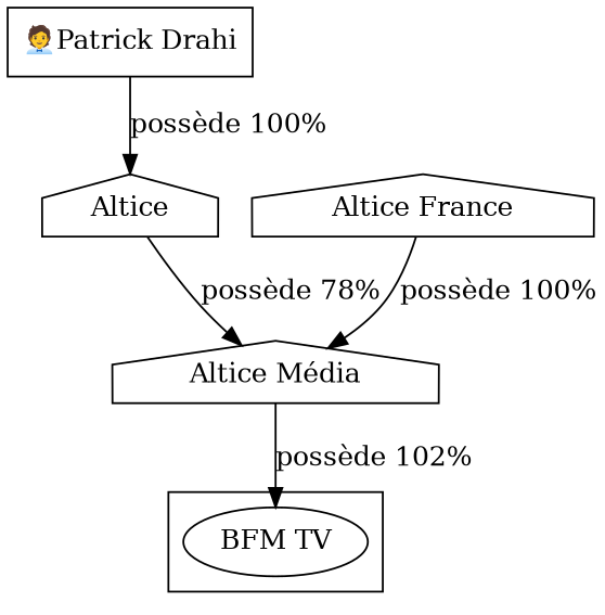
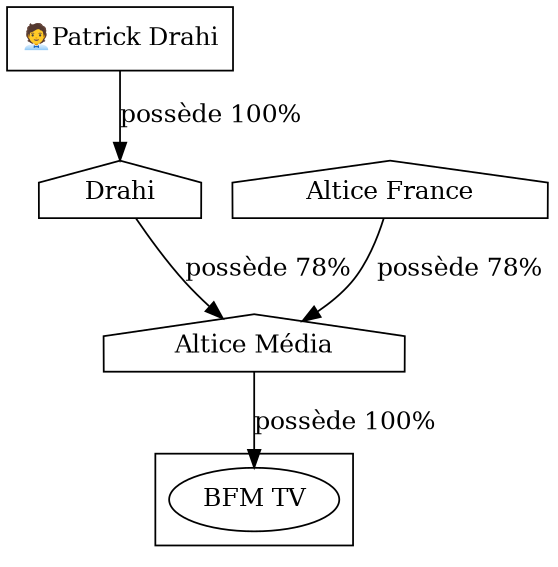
  digraph {
    rankdir=TB
    node [shape=house]
    n1 [label="BFM TV" shape=""]
    n2 [label="🧑‍💼Patrick Drahi" shape=box]
-   n3 [label=Altice]
+   n3 [label=Drahi]
    n4 [label="Altice Média"]
    n5 [label="Altice France"]
    subgraph cluster_1 {
      n1
    }
    subgraph sub_2 {
      n2
    }
    n2 -> n3 [label="possède 100%"]
    n3 -> n4 [label="possède 78%"]
-   n4 -> n1 [label="possède 102%"]
-   n5 -> n4 [label="possède 100%"]
+   n4 -> n1 [label="possède 100%"]
+   n5 -> n4 [label="possède 78%"]
  }
